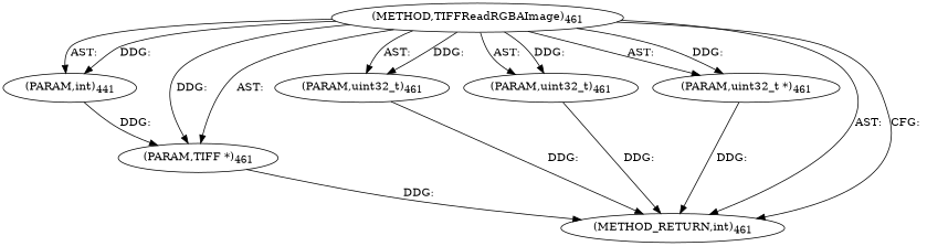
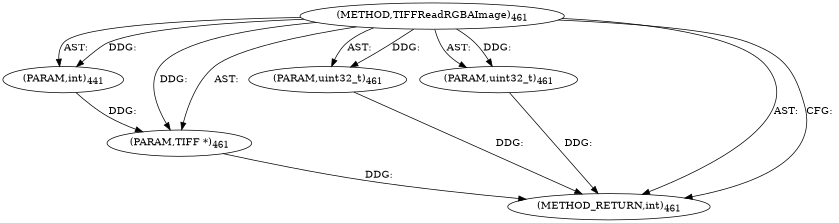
  digraph {
    n1 [label=<(METHOD,TIFFReadRGBAImage)<SUB>461</SUB>>]
    n2 [label=<(PARAM,TIFF *)<SUB>461</SUB>>]
    n3 [label=<(PARAM,uint32_t)<SUB>461</SUB>>]
    n4 [label=<(PARAM,uint32_t)<SUB>461</SUB>>]
-   n5 [label=<(PARAM,uint32_t *)<SUB>461</SUB>>]
    n6 [label=<(PARAM,int)<SUB>441</SUB>>]
    n7 [label=<(METHOD_RETURN,int)<SUB>461</SUB>>]
    n1 -> n2 [label="AST: "]
    n1 -> n2 [label="DDG: "]
    n1 -> n3 [label="AST: "]
    n1 -> n3 [label="DDG: "]
    n1 -> n4 [label="AST: "]
    n1 -> n4 [label="DDG: "]
-   n1 -> n5 [label="AST: "]
-   n1 -> n5 [label="DDG: "]
    n1 -> n6 [label="AST: "]
    n1 -> n6 [label="DDG: "]
    n1 -> n7 [label="AST: "]
    n1 -> n7 [label="CFG: "]
    n2 -> n7 [label="DDG: "]
    n3 -> n7 [label="DDG: "]
    n4 -> n7 [label="DDG: "]
-   n5 -> n7 [label="DDG: "]
    n6 -> n2 [label="DDG: "]
  }
